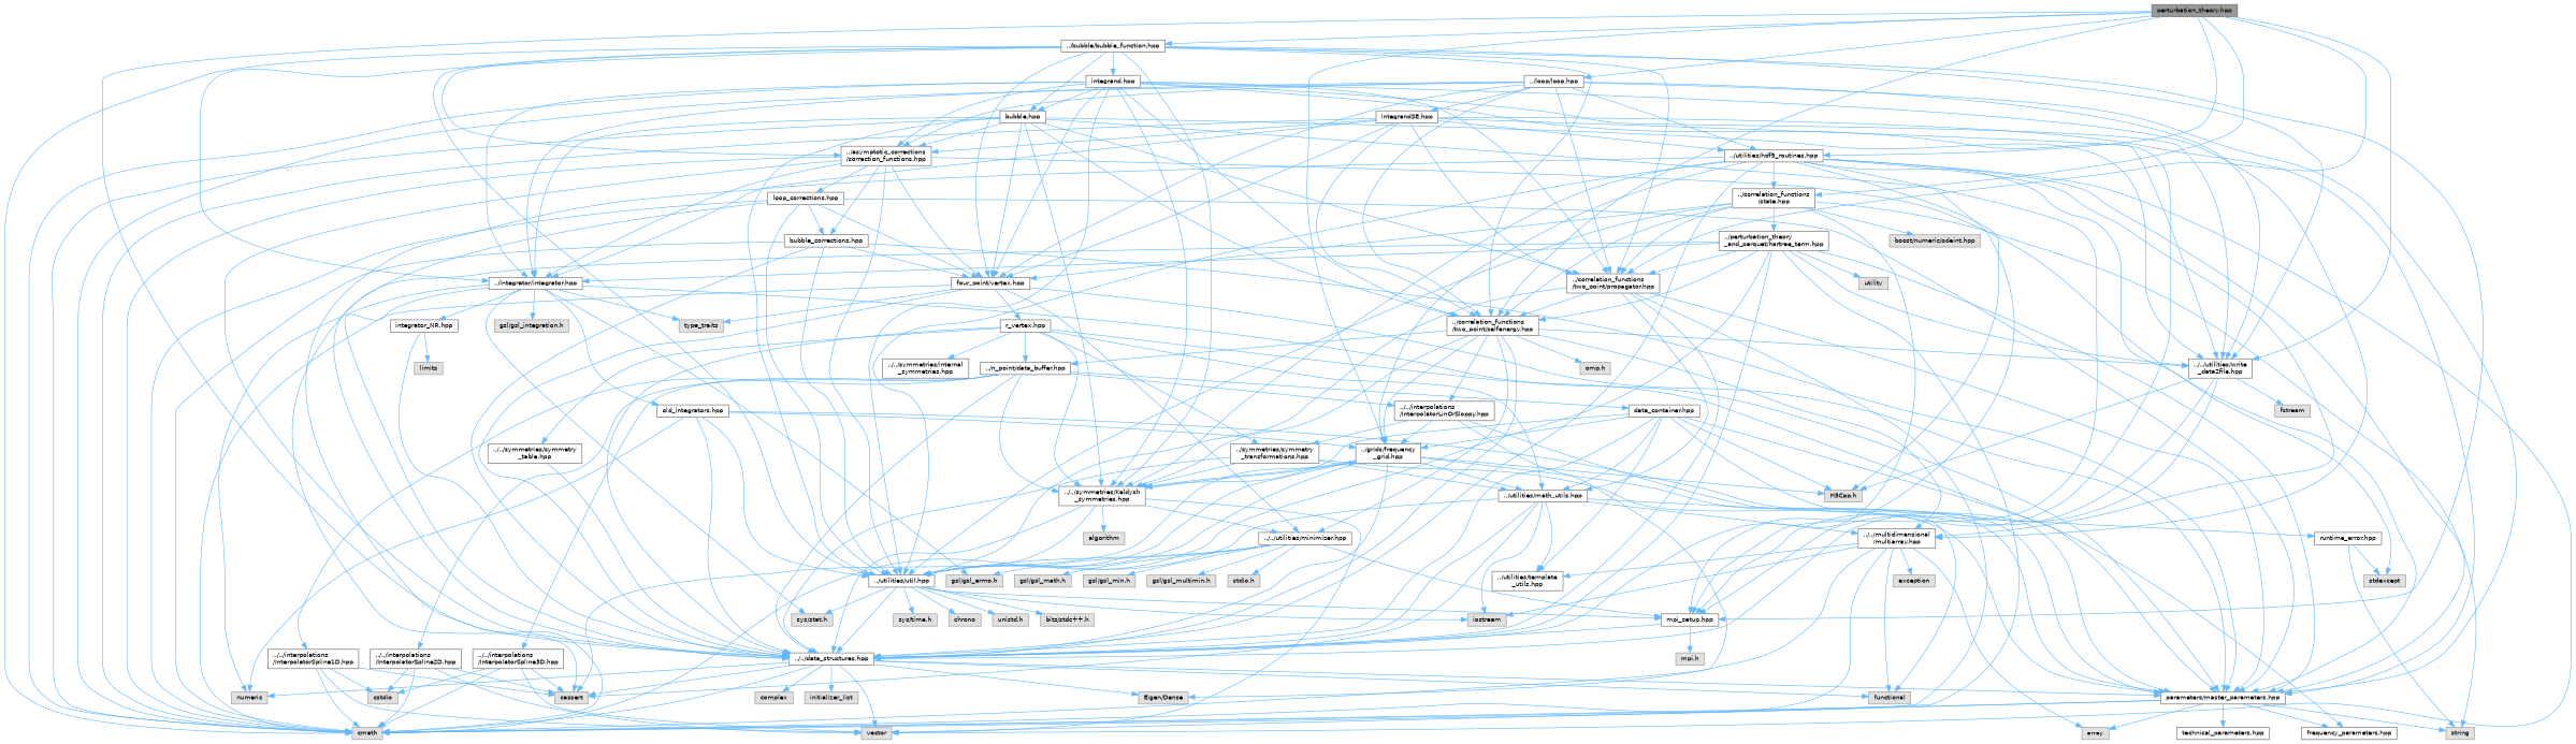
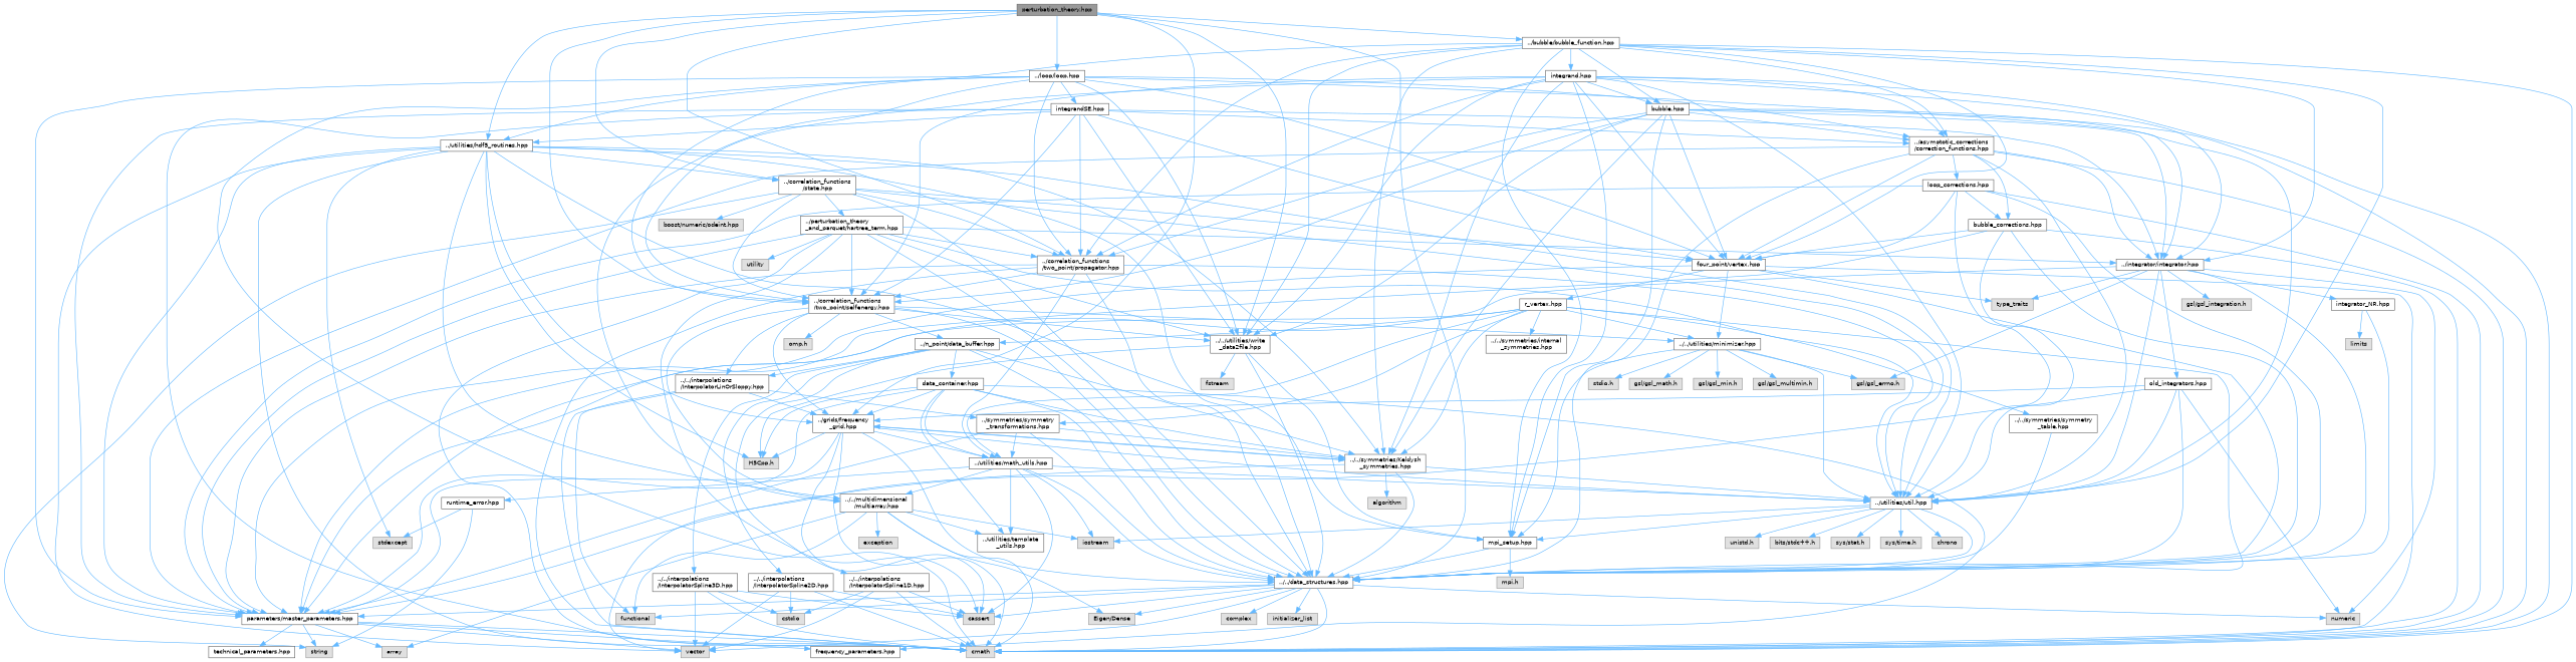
  digraph {
    node [color=grey40 fillcolor=white fontname=Helvetica fontsize=10 shape=box style=filled]
    edge [color=steelblue1 fontname=Helvetica fontsize=10 labelfontname=Helvetica labelfontsize=10 style=solid]
    n1 [color=gray40 fillcolor=grey60 fontcolor=black height=0.2 label="perturbation_theory.hpp" width=0.4]
    n2 [height=0.2 label="../correlation_functions\l/two_point/selfenergy.hpp" width=0.4]
    n3 [height=0.2 label="../../data_structures.hpp" width=0.4]
    n4 [height=0.2 label="../grids/frequency\l_grid.hpp" width=0.4]
    n5 [height=0.2 label="../../utilities/write\l_data2file.hpp" width=0.4]
    n6 [height=0.2 label="../correlation_functions\l/two_point/propagator.hpp" width=0.4]
    n7 [height=0.2 label="../correlation_functions\l/state.hpp" width=0.4]
    n8 [height=0.2 label="../bubble/bubble_function.hpp" width=0.4]
    n9 [height=0.2 label="../loop/loop.hpp" width=0.4]
    n10 [height=0.2 label="../utilities/hdf5_routines.hpp" width=0.4]
    n11 [height=0.2 label="../../multidimensional\l/multiarray.hpp" width=0.4]
    n12 [height=0.2 label="../n_point/data_buffer.hpp" width=0.4]
    n13 [height=0.2 label="../../symmetries/Keldysh\l_symmetries.hpp" width=0.4]
    n14 [height=0.2 label="../../interpolations\l/InterpolatorLinOrSloppy.hpp" width=0.4]
    n15 [height=0.2 label="../../utilities/minimizer.hpp" width=0.4]
    n16 [color=grey60 fillcolor="#E0E0E0" height=0.2 label="omp.h" width=0.4]
    n17 [color=grey60 fillcolor="#E0E0E0" height=0.2 label=complex width=0.4]
    n18 [color=grey60 fillcolor="#E0E0E0" height=0.2 label=cmath width=0.4]
    n19 [color=grey60 fillcolor="#E0E0E0" height=0.2 label=vector width=0.4]
    n20 [color=grey60 fillcolor="#E0E0E0" height=0.2 label=initializer_list width=0.4]
    n21 [color=grey60 fillcolor="#E0E0E0" height=0.2 label=functional width=0.4]
    n22 [color=grey60 fillcolor="#E0E0E0" height=0.2 label=cassert width=0.4]
    n23 [color=grey60 fillcolor="#E0E0E0" height=0.2 label=numeric width=0.4]
    n24 [height=0.2 label="parameters/master_parameters.hpp" width=0.4]
    n25 [color=grey60 fillcolor="#E0E0E0" height=0.2 label="Eigen/Dense" width=0.4]
    n26 [height=0.2 label="../utilities/util.hpp" width=0.4]
    n27 [height=0.2 label="../utilities/math_utils.hpp" width=0.4]
    n28 [color=grey60 fillcolor="#E0E0E0" height=0.2 label="H5Cpp.h" width=0.4]
    n29 [height=0.2 label="mpi_setup.hpp" width=0.4]
    n30 [color=grey60 fillcolor="#E0E0E0" height=0.2 label=fstream width=0.4]
    n31 [color=grey60 fillcolor="#E0E0E0" height=0.2 label=string width=0.4]
    n32 [height=0.2 label="four_point/vertex.hpp" width=0.4]
    n33 [height=0.2 label="../perturbation_theory\l_and_parquet/hartree_term.hpp" width=0.4]
    n34 [color=grey60 fillcolor="#E0E0E0" height=0.2 label="boost/numeric/odeint.hpp" width=0.4]
    n35 [height=0.2 label="../integrator/integrator.hpp" width=0.4]
    n36 [height=0.2 label="../asymptotic_corrections\l/correction_functions.hpp" width=0.4]
    n37 [height=0.2 label="bubble.hpp" width=0.4]
    n38 [height=0.2 label="integrand.hpp" width=0.4]
    n39 [height=0.2 label="integrandSE.hpp" width=0.4]
    n40 [color=grey60 fillcolor="#E0E0E0" height=0.2 label=stdexcept width=0.4]
    n41 [color=grey60 fillcolor="#E0E0E0" height=0.2 label=array width=0.4]
    n42 [color=grey60 fillcolor="#E0E0E0" height=0.2 label=exception width=0.4]
    n43 [color=grey60 fillcolor="#E0E0E0" height=0.2 label=iostream width=0.4]
    n44 [height=0.2 label="../utilities/template\l_utils.hpp" width=0.4]
    n45 [height=0.2 label="data_container.hpp" width=0.4]
    n46 [height=0.2 label="../../interpolations\l/InterpolatorSpline1D.hpp" width=0.4]
    n47 [height=0.2 label="../../interpolations\l/InterpolatorSpline2D.hpp" width=0.4]
    n48 [height=0.2 label="../../interpolations\l/InterpolatorSpline3D.hpp" width=0.4]
    n49 [color=grey60 fillcolor="#E0E0E0" height=0.2 label=algorithm width=0.4]
    n50 [height=0.2 label="../symmetries/symmetry\l_transformations.hpp" width=0.4]
    n51 [color=grey60 fillcolor="#E0E0E0" height=0.2 label="stdio.h" width=0.4]
    n52 [color=grey60 fillcolor="#E0E0E0" height=0.2 label="gsl/gsl_errno.h" width=0.4]
    n53 [color=grey60 fillcolor="#E0E0E0" height=0.2 label="gsl/gsl_math.h" width=0.4]
    n54 [color=grey60 fillcolor="#E0E0E0" height=0.2 label="gsl/gsl_min.h" width=0.4]
    n55 [color=grey60 fillcolor="#E0E0E0" height=0.2 label="gsl/gsl_multimin.h" width=0.4]
    n56 [height=0.2 label="frequency_parameters.hpp" width=0.4]
    n57 [height=0.2 label="technical_parameters.hpp" width=0.4]
    n58 [color=grey60 fillcolor="#E0E0E0" height=0.2 label=cstdio width=0.4]
    n59 [color=grey60 fillcolor="#E0E0E0" height=0.2 label="sys/time.h" width=0.4]
    n60 [color=grey60 fillcolor="#E0E0E0" height=0.2 label=chrono width=0.4]
    n61 [color=grey60 fillcolor="#E0E0E0" height=0.2 label="unistd.h" width=0.4]
    n62 [color=grey60 fillcolor="#E0E0E0" height=0.2 label="bits/stdc++.h" width=0.4]
    n63 [color=grey60 fillcolor="#E0E0E0" height=0.2 label="sys/stat.h" width=0.4]
    n64 [color=grey60 fillcolor="#E0E0E0" height=0.2 label="mpi.h" width=0.4]
    n65 [height=0.2 label="runtime_error.hpp" width=0.4]
    n66 [color=grey60 fillcolor="#E0E0E0" height=0.2 label=type_traits width=0.4]
    n67 [height=0.2 label="r_vertex.hpp" width=0.4]
    n68 [color=grey60 fillcolor="#E0E0E0" height=0.2 label=utility width=0.4]
    n69 [height=0.2 label="../../symmetries/internal\l_symmetries.hpp" width=0.4]
    n70 [height=0.2 label="../../symmetries/symmetry\l_table.hpp" width=0.4]
    n71 [color=grey60 fillcolor="#E0E0E0" height=0.2 label="gsl/gsl_integration.h" width=0.4]
    n72 [height=0.2 label="old_integrators.hpp" width=0.4]
    n73 [height=0.2 label="integrator_NR.hpp" width=0.4]
    n74 [color=grey60 fillcolor="#E0E0E0" height=0.2 label=limits width=0.4]
    n75 [height=0.2 label="bubble_corrections.hpp" width=0.4]
    n76 [height=0.2 label="loop_corrections.hpp" width=0.4]
    n1 -> n2
    n1 -> n3
    n1 -> n4
    n1 -> n5
    n1 -> n6
    n1 -> n7
    n1 -> n8
    n1 -> n9
    n1 -> n10
    n2 -> n3
    n2 -> n4
    n2 -> n5
    n2 -> n11
    n2 -> n12
-   n2 -> n13
    n2 -> n14
    n2 -> n15
    n2 -> n16
    n3 -> n17
    n3 -> n18
    n3 -> n19
    n3 -> n20
    n3 -> n21
    n3 -> n22
    n3 -> n23
    n3 -> n24
    n3 -> n25
    n4 -> n3
    n4 -> n13
    n4 -> n18
    n4 -> n22
    n4 -> n24
    n4 -> n26
    n4 -> n27
    n4 -> n28
    n5 -> n3
    n5 -> n28
    n5 -> n29
    n5 -> n30
    n6 -> n2
    n6 -> n3
    n6 -> n18
    n6 -> n24
    n6 -> n26
    n6 -> n27
    n7 -> n2
    n7 -> n3
    n7 -> n6
    n7 -> n26
    n7 -> n31
    n7 -> n32
    n7 -> n33
    n7 -> n34
    n8 -> n2
    n8 -> n5
    n8 -> n6
    n8 -> n13
    n8 -> n18
    n8 -> n26
    n8 -> n29
    n8 -> n32
    n8 -> n35
    n8 -> n36
    n8 -> n37
    n8 -> n38
    n9 -> n2
    n9 -> n5
    n9 -> n6
    n9 -> n10
    n9 -> n18
    n9 -> n24
    n9 -> n32
    n9 -> n35
    n9 -> n36
    n9 -> n39
    n10 -> n3
    n10 -> n4
    n10 -> n7
    n10 -> n11
    n10 -> n13
    n10 -> n18
    n10 -> n19
    n10 -> n24
    n10 -> n26
    n10 -> n28
    n10 -> n29
    n10 -> n40
    n11 -> n18
    n11 -> n21
    n11 -> n25
    n11 -> n41
    n11 -> n42
    n11 -> n43
    n11 -> n44
    n12 -> n3
    n12 -> n13
    n12 -> n14
    n12 -> n45
    n12 -> n46
    n12 -> n47
    n12 -> n48
    n13 -> n3
    n13 -> n4
    n13 -> n19
    n13 -> n26
    n13 -> n49
    n14 -> n4
    n14 -> n18
    n14 -> n21
    n14 -> n50
    n15 -> n26
    n15 -> n29
    n15 -> n51
    n15 -> n52
    n15 -> n53
    n15 -> n54
    n15 -> n55
    n24 -> n18
    n24 -> n19
    n24 -> n31
    n24 -> n41
    n24 -> n56
    n24 -> n57
    n26 -> n3
    n26 -> n29
    n26 -> n43
    n26 -> n59
    n26 -> n60
    n26 -> n61
    n26 -> n62
    n26 -> n63
    n27 -> n3
    n27 -> n11
    n27 -> n22
    n27 -> n26
    n27 -> n43
    n27 -> n44
    n27 -> n65
    n29 -> n3
    n29 -> n64
    n32 -> n3
    n32 -> n15
    n32 -> n18
    n32 -> n24
    n32 -> n66
    n32 -> n67
    n33 -> n2
    n33 -> n3
    n33 -> n5
    n33 -> n6
    n33 -> n18
    n33 -> n22
    n33 -> n24
    n33 -> n26
    n33 -> n35
    n33 -> n68
    n35 -> n3
    n35 -> n23
    n35 -> n24
-   n35 -> n63
+   n35 -> n26
    n35 -> n52
    n35 -> n66
    n35 -> n71
    n35 -> n72
    n35 -> n73
    n36 -> n3
    n36 -> n18
    n36 -> n24
    n36 -> n26
    n36 -> n32
    n36 -> n35
    n36 -> n75
    n36 -> n76
    n37 -> n2
    n37 -> n5
    n37 -> n6
    n37 -> n13
    n37 -> n18
    n37 -> n26
    n37 -> n29
    n37 -> n32
    n37 -> n35
    n37 -> n36
    n38 -> n2
    n38 -> n5
    n38 -> n6
    n38 -> n11
    n38 -> n13
    n38 -> n18
    n38 -> n26
    n38 -> n29
    n38 -> n32
    n38 -> n35
    n38 -> n36
    n38 -> n37
    n39 -> n2
    n39 -> n5
    n39 -> n6
    n39 -> n10
    n39 -> n18
    n39 -> n24
    n39 -> n32
    n39 -> n35
    n39 -> n36
    n45 -> n3
    n45 -> n4
    n45 -> n13
    n45 -> n24
    n45 -> n27
    n45 -> n28
    n45 -> n44
    n45 -> n56
    n46 -> n18
    n46 -> n19
    n46 -> n22
    n46 -> n58
    n47 -> n18
    n47 -> n19
    n47 -> n22
    n47 -> n58
    n48 -> n18
    n48 -> n19
    n48 -> n22
    n48 -> n58
    n50 -> n3
    n50 -> n13
    n50 -> n24
    n50 -> n27
    n65 -> n31
    n65 -> n40
    n67 -> n3
    n67 -> n12
    n67 -> n13
-   n13 -> n15
+   n67 -> n15
    n67 -> n24
    n67 -> n27
    n67 -> n50
    n67 -> n69
    n67 -> n70
    n70 -> n3
    n72 -> n3
    n72 -> n4
    n72 -> n23
    n72 -> n24
    n72 -> n26
    n73 -> n3
    n73 -> n74
    n75 -> n3
    n75 -> n18
    n75 -> n24
    n75 -> n26
    n75 -> n32
    n76 -> n3
    n76 -> n18
    n76 -> n24
    n76 -> n26
    n76 -> n32
    n76 -> n75
  }
